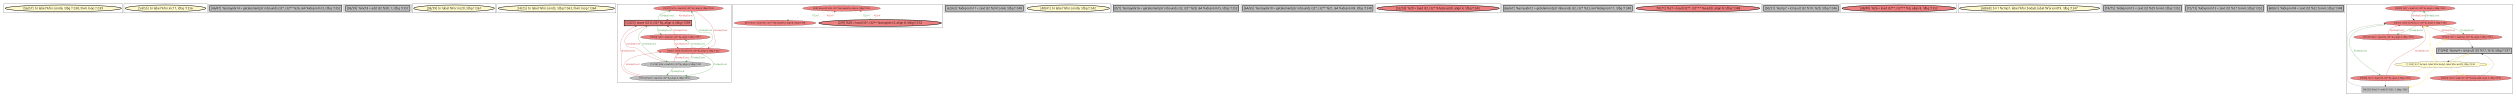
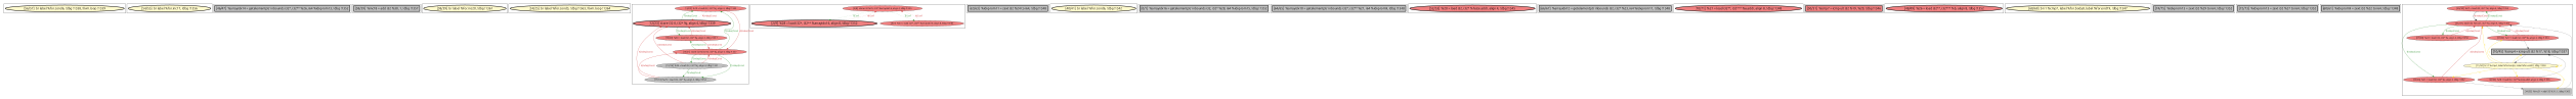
  digraph {
    fontname=Ubuntu
    node [fillcolor=lightcoral fontname=Ubuntu fontsize=20 penwidth=3.0 shape=ellipse style=filled]
    edge [color=forestgreen fontcolor=firebrick3 fontname=Ubuntu penwidth=1.0 style=solid]
    n1 [fillcolor=lemonchiffon label="[56/57]  br label %for.cond6, !dbg !1358, !llvm.loop !1359"]
    n2 [fillcolor=lemonchiffon label="[54/55]  br label %for.inc17, !dbg !1356"]
    n3 [fillcolor=grey label="[46/47]  %arrayidx14 = getelementptr inbounds i32*, i32** %26, i64 %idxprom13, !dbg !1352" shape=rectangle]
    n4 [fillcolor=grey label="[58/59]  %inc18 = add i32 %30, 1, !dbg !1357" shape=rectangle]
    n5 [fillcolor=lemonchiffon label="[38/39]  br label %for.inc20, !dbg !1361"]
    n6 [fillcolor=lemonchiffon label="[24/25]  br label %for.cond3, !dbg !1363, !llvm.loop !1364"]
    n7 [label="[13/22]  %19 = load i32, i32* %j, align 4, !dbg !1343" fontsize="" penwidth=""]
-   n8 [label="[12/23]  store i32 0, i32* %j, align 4, !dbg !1339" shape=box]
+   n8 [label="[12/23]  store i32 0, i32* %j, align 4, !dbg !1339"]
    n9 [label="[14/21]  store i32 %inc18, i32* %j, align 4, !dbg !1357" fontsize="" penwidth=""]
    n10 [fillcolor=grey label="[15/16]  %24 = load i32, i32* %j, align 4, !dbg !1351" fontsize="" penwidth=""]
    n11 [fillcolor=grey label="[17/18]  %29 = load i32, i32* %j, align 4, !dbg !1354" fontsize="" penwidth=""]
    n12 [label="[19/20]  %30 = load i32, i32* %j, align 4, !dbg !1357" fontsize="" penwidth=""]
    n13 [label="[3/8]  store i32 %25, i32* %arrayidx16, align 4, !dbg !1355" fontsize="" penwidth=""]
    n14 [label="[2/9]  %28 = load i32*, i32** %arrayidx14, align 8, !dbg !1352"]
    n15 [label="[6/7]  %23 = load i32*, i32** %arrayidx10, align 8, !dbg !1348" fontsize="" penwidth=""]
    n16 [fillcolor=grey label="[62/63]  %idxprom11 = zext i32 %24 to i64, !dbg !1348" shape=rectangle]
    n17 [fillcolor=lemonchiffon label="[40/41]  br label %for.cond6, !dbg !1342"]
    n18 [fillcolor=grey label="[0/1]  %arrayidx16 = getelementptr inbounds i32, i32* %28, i64 %idxprom15, !dbg !1352" shape=rectangle]
    n19 [fillcolor=grey label="[64/65]  %arrayidx10 = getelementptr inbounds i32*, i32** %21, i64 %idxprom9, !dbg !1348" shape=rectangle]
    n20 [label="[52/53]  %20 = load i32, i32* %hsize.addr, align 4, !dbg !1345"]
    n21 [fillcolor=grey label="[66/67]  %arrayidx12 = getelementptr inbounds i32, i32* %23, i64 %idxprom11, !dbg !1348" shape=rectangle]
    n22 [label="[70/71]  %21 = load i32**, i32*** %a.addr, align 8, !dbg !1348"]
-   n23 [fillcolor=grey label="[50/51]  %cmp7 = icmp ult i32 %19, %20, !dbg !1346" shape=rectangle]
+   n23 [label="[50/51]  %cmp7 = icmp ult i32 %19, %20, !dbg !1346" shape=rectangle]
    n24 [label="[48/49]  %26 = load i32**, i32*** %b, align 8, !dbg !1352"]
    n25 [fillcolor=lemonchiffon label="[68/69]  br i1 %cmp7, label %for.body8, label %for.end19, !dbg !1347"]
    n26 [fillcolor=grey label="[74/75]  %idxprom15 = zext i32 %29 to i64, !dbg !1352" shape=rectangle]
    n27 [fillcolor=grey label="[72/73]  %idxprom13 = zext i32 %27 to i64, !dbg !1352" shape=rectangle]
    n28 [fillcolor=grey label="[60/61]  %idxprom9 = zext i32 %22 to i64, !dbg !1348" shape=rectangle]
    n29 [label="[29/30]  %27 = load i32, i32* %i, align 4, !dbg !1353" fontsize="" penwidth=""]
    n30 [label="[26/37]  store i32 %inc21, i32* %i, align 4, !dbg !1362" fontsize="" penwidth=""]
    n31 [label="[42/43]  %18 = load i32, i32* %vsize.addr, align 4, !dbg !1336" fontsize="" penwidth=""]
    n32 [fillcolor=grey label="[10/45]  %cmp4 = icmp ult i32 %17, %18, !dbg !1337" shape=rectangle]
    n33 [label="[27/28]  %22 = load i32, i32* %i, align 4, !dbg !1350" fontsize="" penwidth=""]
    n34 [label="[33/36]  %31 = load i32, i32* %i, align 4, !dbg !1362" fontsize="" penwidth=""]
    n35 [label="[31/32]  %17 = load i32, i32* %i, align 4, !dbg !1334" fontsize="" penwidth=""]
    n36 [fillcolor=grey label="[34/35]  %inc21 = add i32 %31, 1, !dbg !1362" shape=rectangle fontsize="" penwidth=""]
    n37 [fillcolor=lemonchiffon label="[11/44]  br i1 %cmp4, label %for.body5, label %for.end22, !dbg !1338" fontsize="" penwidth=""]
    subgraph cluster_1 {
      n1
    }
    subgraph cluster_2 {
      n2
    }
    subgraph cluster_3 {
      n3
    }
    subgraph cluster_4 {
      n4
    }
    subgraph cluster_5 {
      n5
    }
    subgraph cluster_6 {
      n6
    }
    subgraph cluster_7 {
      n7
      n8
      n9
      n10
      n11
      n12
    }
    subgraph cluster_8 {
      n13
      n14
      n15
    }
    subgraph cluster_9 {
      n16
    }
    subgraph cluster_10 {
      n17
    }
    subgraph cluster_11 {
      n18
    }
    subgraph cluster_12 {
      n19
    }
    subgraph cluster_13 {
      n20
    }
    subgraph cluster_14 {
      n21
    }
    subgraph cluster_15 {
      n22
    }
    subgraph cluster_16 {
      n23
    }
    subgraph cluster_17 {
      n24
    }
    subgraph cluster_18 {
      n25
    }
    subgraph cluster_19 {
      n26
    }
    subgraph cluster_20 {
      n27
    }
    subgraph cluster_21 {
      n28
    }
    subgraph cluster_22 {
      n29
      n30
      n31
      n32
      n33
      n34
      n35
      n36
      n37
    }
    n7 -> n8 [color=firebrick3 label="A|indep|Const" style=dotted]
    n7 -> n9 [color=firebrick3 label="A|indep|Const"]
    n8 -> n7 [fontcolor=forestgreen label="T|indep|Const"]
-   n8 -> n10 [fontcolor=forestgreen label="T|indep|Const"]
    n8 -> n12 [fontcolor=forestgreen label="T|indep|Const"]
    n9 -> n7 [fontcolor=forestgreen label="T|indep|Const"]
    n9 -> n10 [fontcolor=forestgreen label="T|indep|Const"]
    n9 -> n11 [fontcolor=forestgreen label="T|indep|Const"]
    n9 -> n12 [fontcolor=forestgreen label="T|indep|Const"]
    n10 -> n8 [color=firebrick3 label="A|indep|Const"]
    n10 -> n9 [color=firebrick3 label="A|indep|Const"]
    n10 -> n11 [fontcolor=forestgreen label="T|indep|Const"]
    n11 -> n8 [color=firebrick3 label="A|indep|Const"]
    n11 -> n9 [color=firebrick3 label="A|indep|Const"]
    n12 -> n8 [color=firebrick3 label="A|indep|Const"]
    n12 -> n9 [color=firebrick3 label="A|indep|Const"]
    n13 -> n14 [fontcolor=forestgreen label="T|Conf" style=dotted]
    n13 -> n15 [fontcolor=forestgreen label="T|Conf" style=dotted]
    n14 -> n13 [color=firebrick3 label="A|Conf" style=dotted]
    n15 -> n13 [color=firebrick3 label="A|Conf" style=dotted]
    n29 -> n30 [color=black label="A|indep|Const"]
    n30 -> n29 [fontcolor=forestgreen label="T|indep|Const"]
    n30 -> n33 [fontcolor=forestgreen label="T|indep|Const"]
    n30 -> n34 [fontcolor=forestgreen label="T|indep|Const"]
    n30 -> n35 [fontcolor=forestgreen label="T|indep|Const"]
    n31 -> n32 [color=black fontcolor=black penwidth=0.5]
    n32 -> n37 [color=black fontcolor=black penwidth=0.5]
    n33 -> n30 [color=firebrick3 label="A|indep|Const"]
    n34 -> n30 [color=firebrick3 label="A|indep|Const"]
    n34 -> n36 [color=black fontcolor=black penwidth=0.5]
    n35 -> n30 [color=firebrick3 label="A|indep|Const"]
    n35 -> n32 [color=black fontcolor=black penwidth=0.5]
    n36 -> n30 [color=black fontcolor=black penwidth=0.5]
    n37 -> n30 [color=gold fontcolor=gold label=C]
    n37 -> n31 [color=gold fontcolor=gold label=C]
    n37 -> n32 [color=gold fontcolor=gold label=C]
    n37 -> n34 [color=gold fontcolor=gold label=C]
    n37 -> n35 [color=gold fontcolor=gold label=C]
    n37 -> n36 [color=gold fontcolor=gold label=C]
    n37 -> n37 [color=gold fontcolor=gold label=C]
  }
